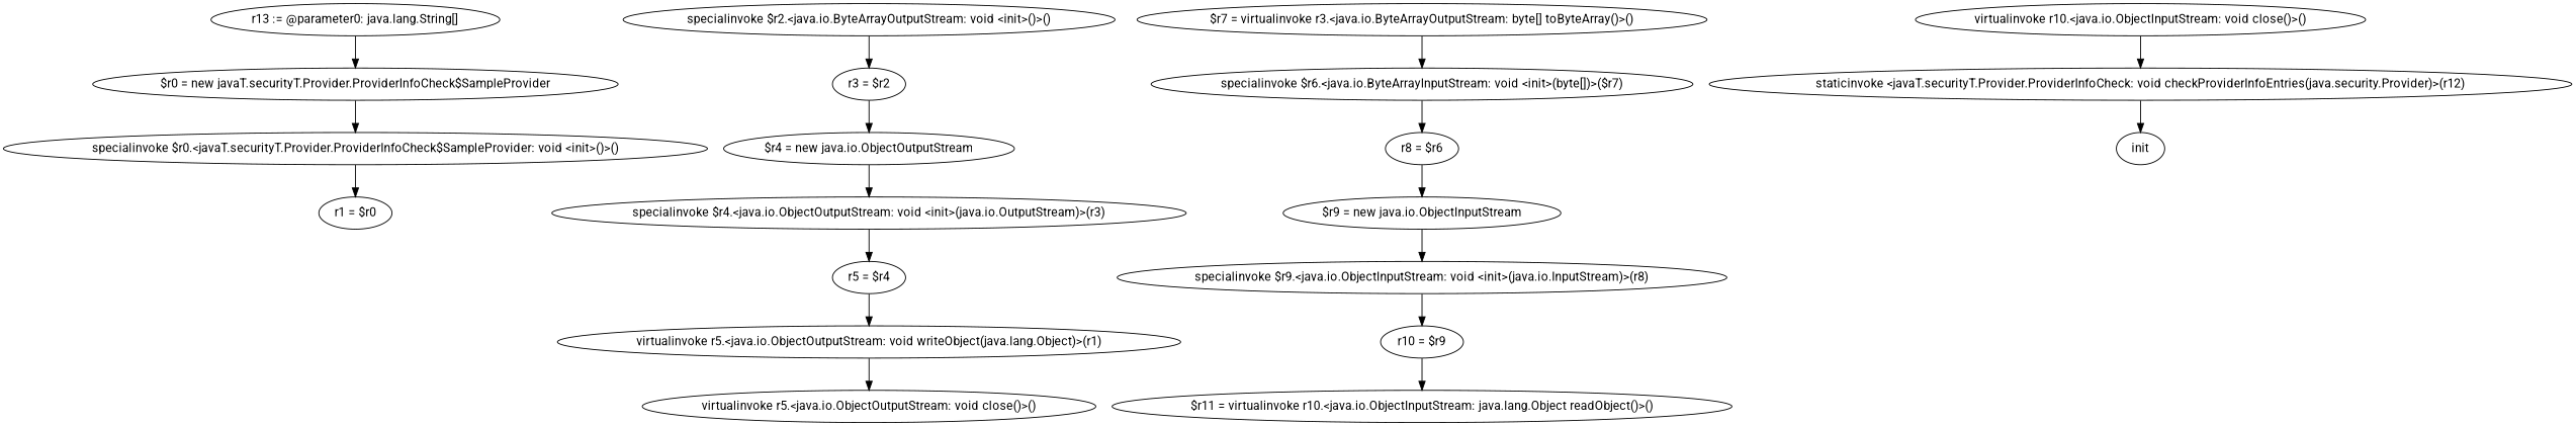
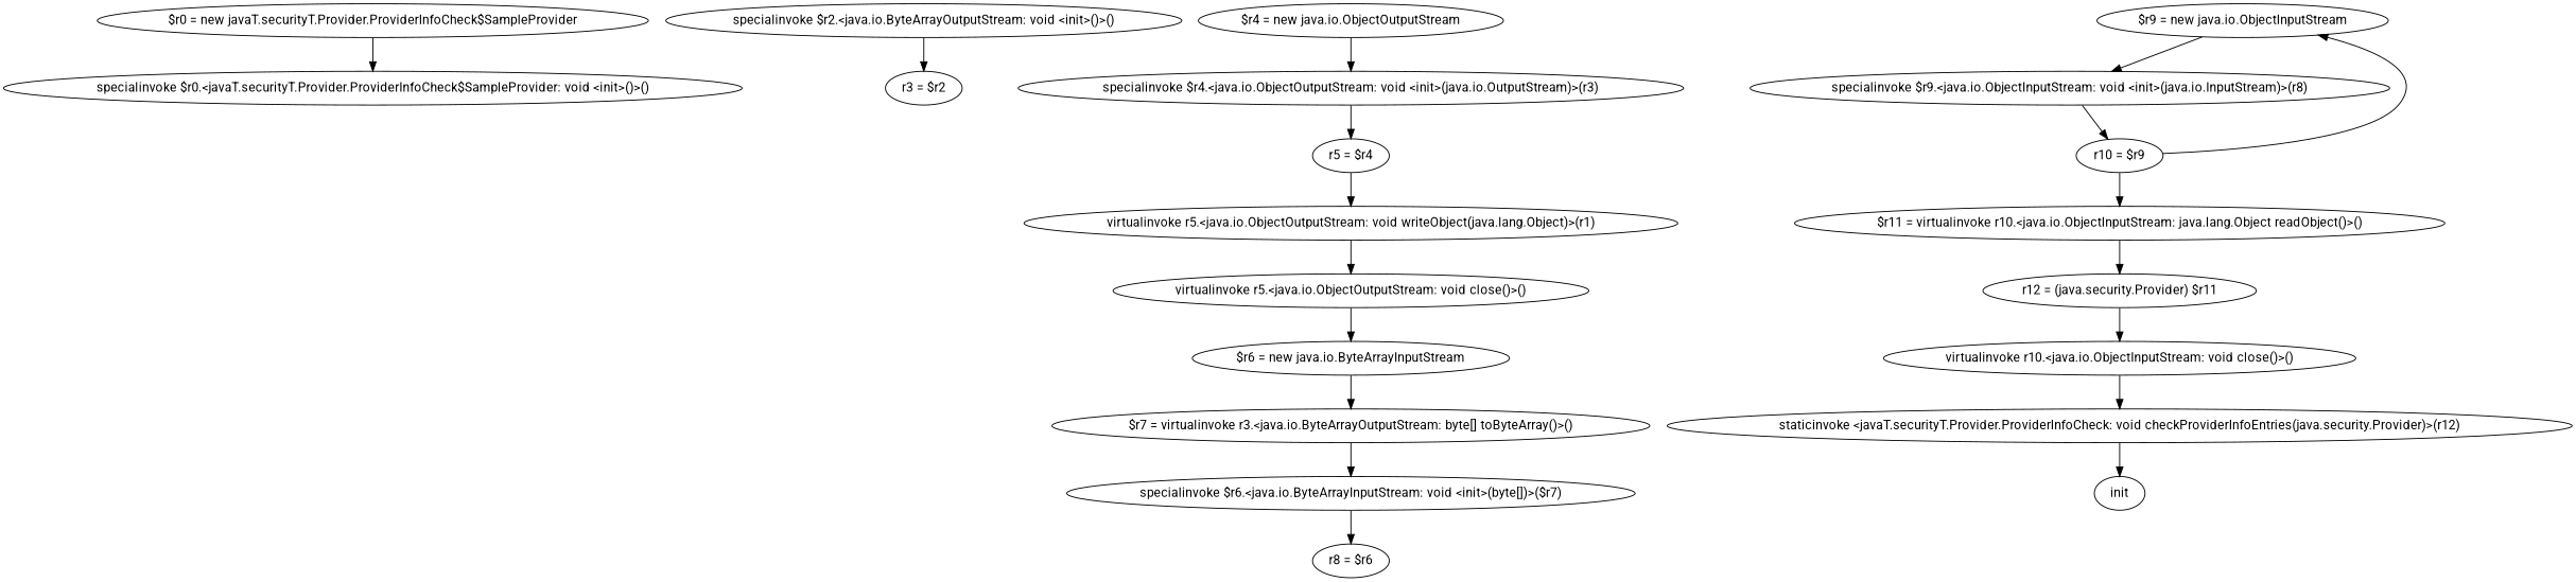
  digraph {
    fontname=Roboto
    node [fontname=Roboto]
    edge [fontname=Roboto]
-   "r13 := @parameter0: java.lang.String[]"
    "$r0 = new javaT.securityT.Provider.ProviderInfoCheck$SampleProvider"
    "specialinvoke $r0.<javaT.securityT.Provider.ProviderInfoCheck$SampleProvider: void <init>()>()"
-   "r1 = $r0"
    "specialinvoke $r2.<java.io.ByteArrayOutputStream: void <init>()>()"
    "r3 = $r2"
    "$r4 = new java.io.ObjectOutputStream"
    "specialinvoke $r4.<java.io.ObjectOutputStream: void <init>(java.io.OutputStream)>(r3)"
    "r5 = $r4"
    "virtualinvoke r5.<java.io.ObjectOutputStream: void writeObject(java.lang.Object)>(r1)"
    "virtualinvoke r5.<java.io.ObjectOutputStream: void close()>()"
+   "$r6 = new java.io.ByteArrayInputStream"
    "$r7 = virtualinvoke r3.<java.io.ByteArrayOutputStream: byte[] toByteArray()>()"
    "specialinvoke $r6.<java.io.ByteArrayInputStream: void <init>(byte[])>($r7)"
    "r8 = $r6"
    "$r9 = new java.io.ObjectInputStream"
    "specialinvoke $r9.<java.io.ObjectInputStream: void <init>(java.io.InputStream)>(r8)"
    "r10 = $r9"
    "$r11 = virtualinvoke r10.<java.io.ObjectInputStream: java.lang.Object readObject()>()"
+   "r12 = (java.security.Provider) $r11"
    "virtualinvoke r10.<java.io.ObjectInputStream: void close()>()"
    "staticinvoke <javaT.securityT.Provider.ProviderInfoCheck: void checkProviderInfoEntries(java.security.Provider)>(r12)"
    n23 [label=init]
-   "r13 := @parameter0: java.lang.String[]" -> "$r0 = new javaT.securityT.Provider.ProviderInfoCheck$SampleProvider"
    "$r0 = new javaT.securityT.Provider.ProviderInfoCheck$SampleProvider" -> "specialinvoke $r0.<javaT.securityT.Provider.ProviderInfoCheck$SampleProvider: void <init>()>()"
-   "specialinvoke $r0.<javaT.securityT.Provider.ProviderInfoCheck$SampleProvider: void <init>()>()" -> "r1 = $r0"
    "specialinvoke $r2.<java.io.ByteArrayOutputStream: void <init>()>()" -> "r3 = $r2"
-   "r3 = $r2" -> "$r4 = new java.io.ObjectOutputStream"
    "$r4 = new java.io.ObjectOutputStream" -> "specialinvoke $r4.<java.io.ObjectOutputStream: void <init>(java.io.OutputStream)>(r3)"
    "specialinvoke $r4.<java.io.ObjectOutputStream: void <init>(java.io.OutputStream)>(r3)" -> "r5 = $r4"
    "r5 = $r4" -> "virtualinvoke r5.<java.io.ObjectOutputStream: void writeObject(java.lang.Object)>(r1)"
    "virtualinvoke r5.<java.io.ObjectOutputStream: void writeObject(java.lang.Object)>(r1)" -> "virtualinvoke r5.<java.io.ObjectOutputStream: void close()>()"
+   "virtualinvoke r5.<java.io.ObjectOutputStream: void close()>()" -> "$r6 = new java.io.ByteArrayInputStream"
+   "$r6 = new java.io.ByteArrayInputStream" -> "$r7 = virtualinvoke r3.<java.io.ByteArrayOutputStream: byte[] toByteArray()>()"
    "$r7 = virtualinvoke r3.<java.io.ByteArrayOutputStream: byte[] toByteArray()>()" -> "specialinvoke $r6.<java.io.ByteArrayInputStream: void <init>(byte[])>($r7)"
    "specialinvoke $r6.<java.io.ByteArrayInputStream: void <init>(byte[])>($r7)" -> "r8 = $r6"
-   "r8 = $r6" -> "$r9 = new java.io.ObjectInputStream"
+   "r10 = $r9" -> "$r9 = new java.io.ObjectInputStream"
    "$r9 = new java.io.ObjectInputStream" -> "specialinvoke $r9.<java.io.ObjectInputStream: void <init>(java.io.InputStream)>(r8)"
    "specialinvoke $r9.<java.io.ObjectInputStream: void <init>(java.io.InputStream)>(r8)" -> "r10 = $r9"
    "r10 = $r9" -> "$r11 = virtualinvoke r10.<java.io.ObjectInputStream: java.lang.Object readObject()>()"
+   "$r11 = virtualinvoke r10.<java.io.ObjectInputStream: java.lang.Object readObject()>()" -> "r12 = (java.security.Provider) $r11"
+   "r12 = (java.security.Provider) $r11" -> "virtualinvoke r10.<java.io.ObjectInputStream: void close()>()"
    "virtualinvoke r10.<java.io.ObjectInputStream: void close()>()" -> "staticinvoke <javaT.securityT.Provider.ProviderInfoCheck: void checkProviderInfoEntries(java.security.Provider)>(r12)"
    "staticinvoke <javaT.securityT.Provider.ProviderInfoCheck: void checkProviderInfoEntries(java.security.Provider)>(r12)" -> n23
  }
